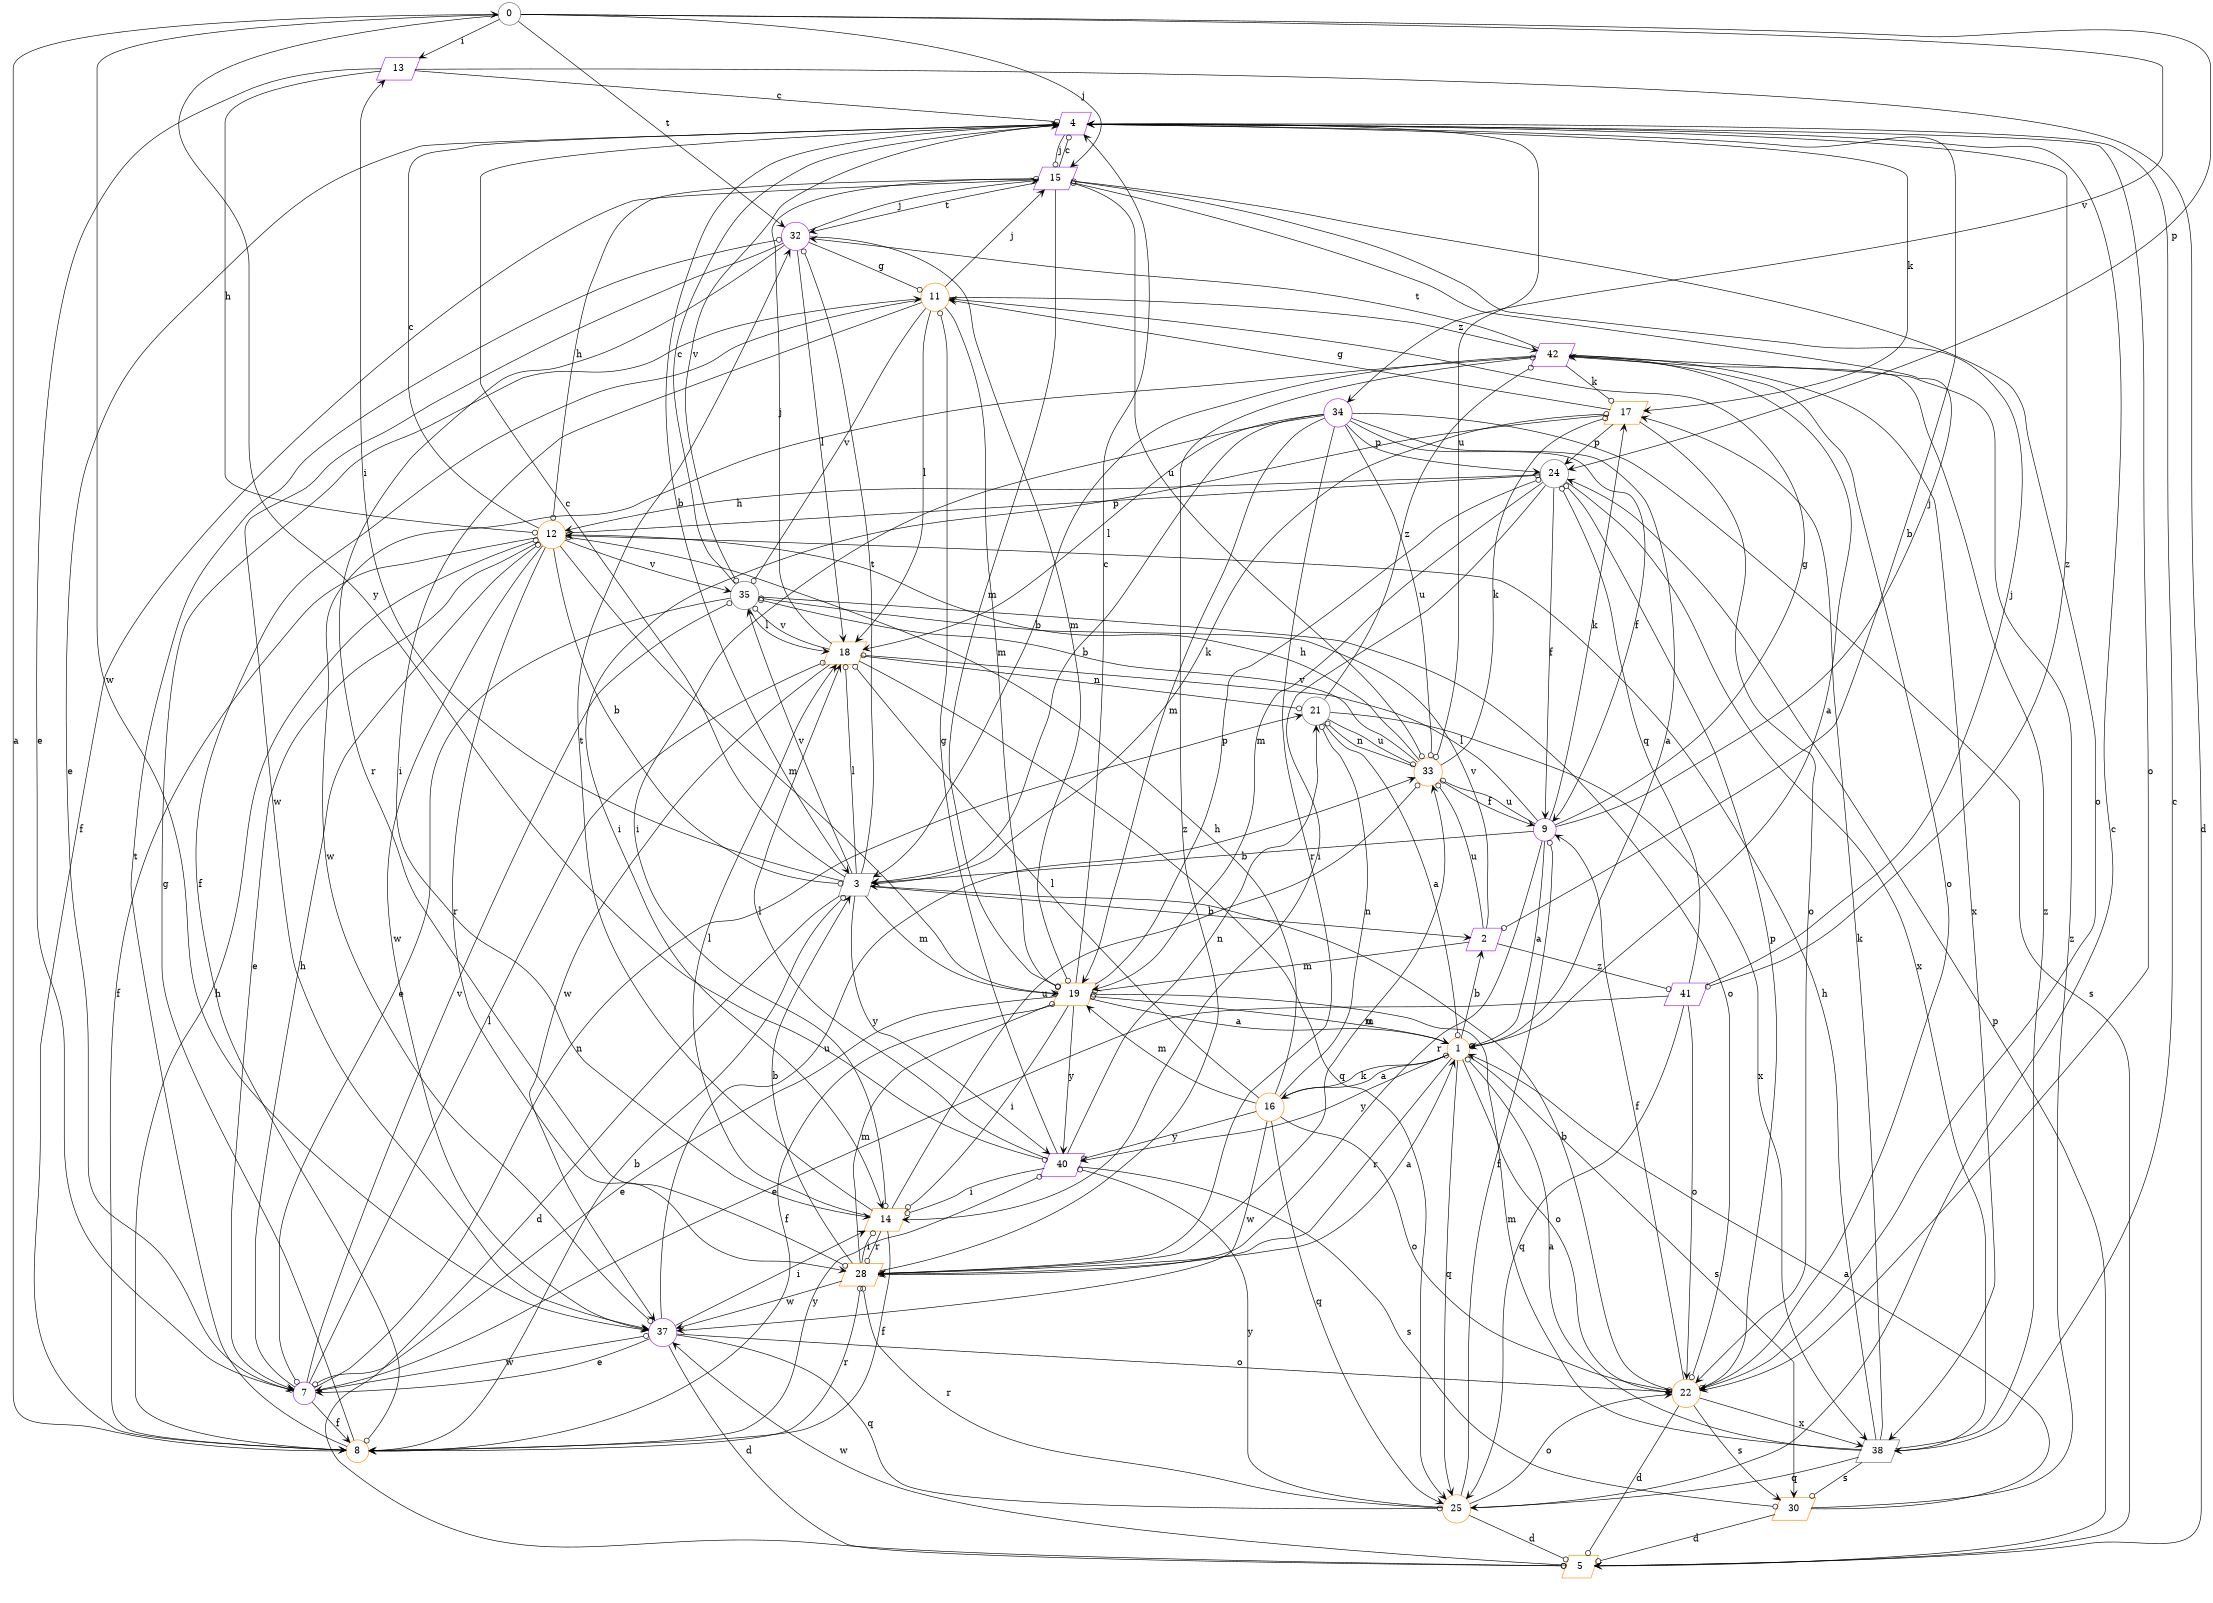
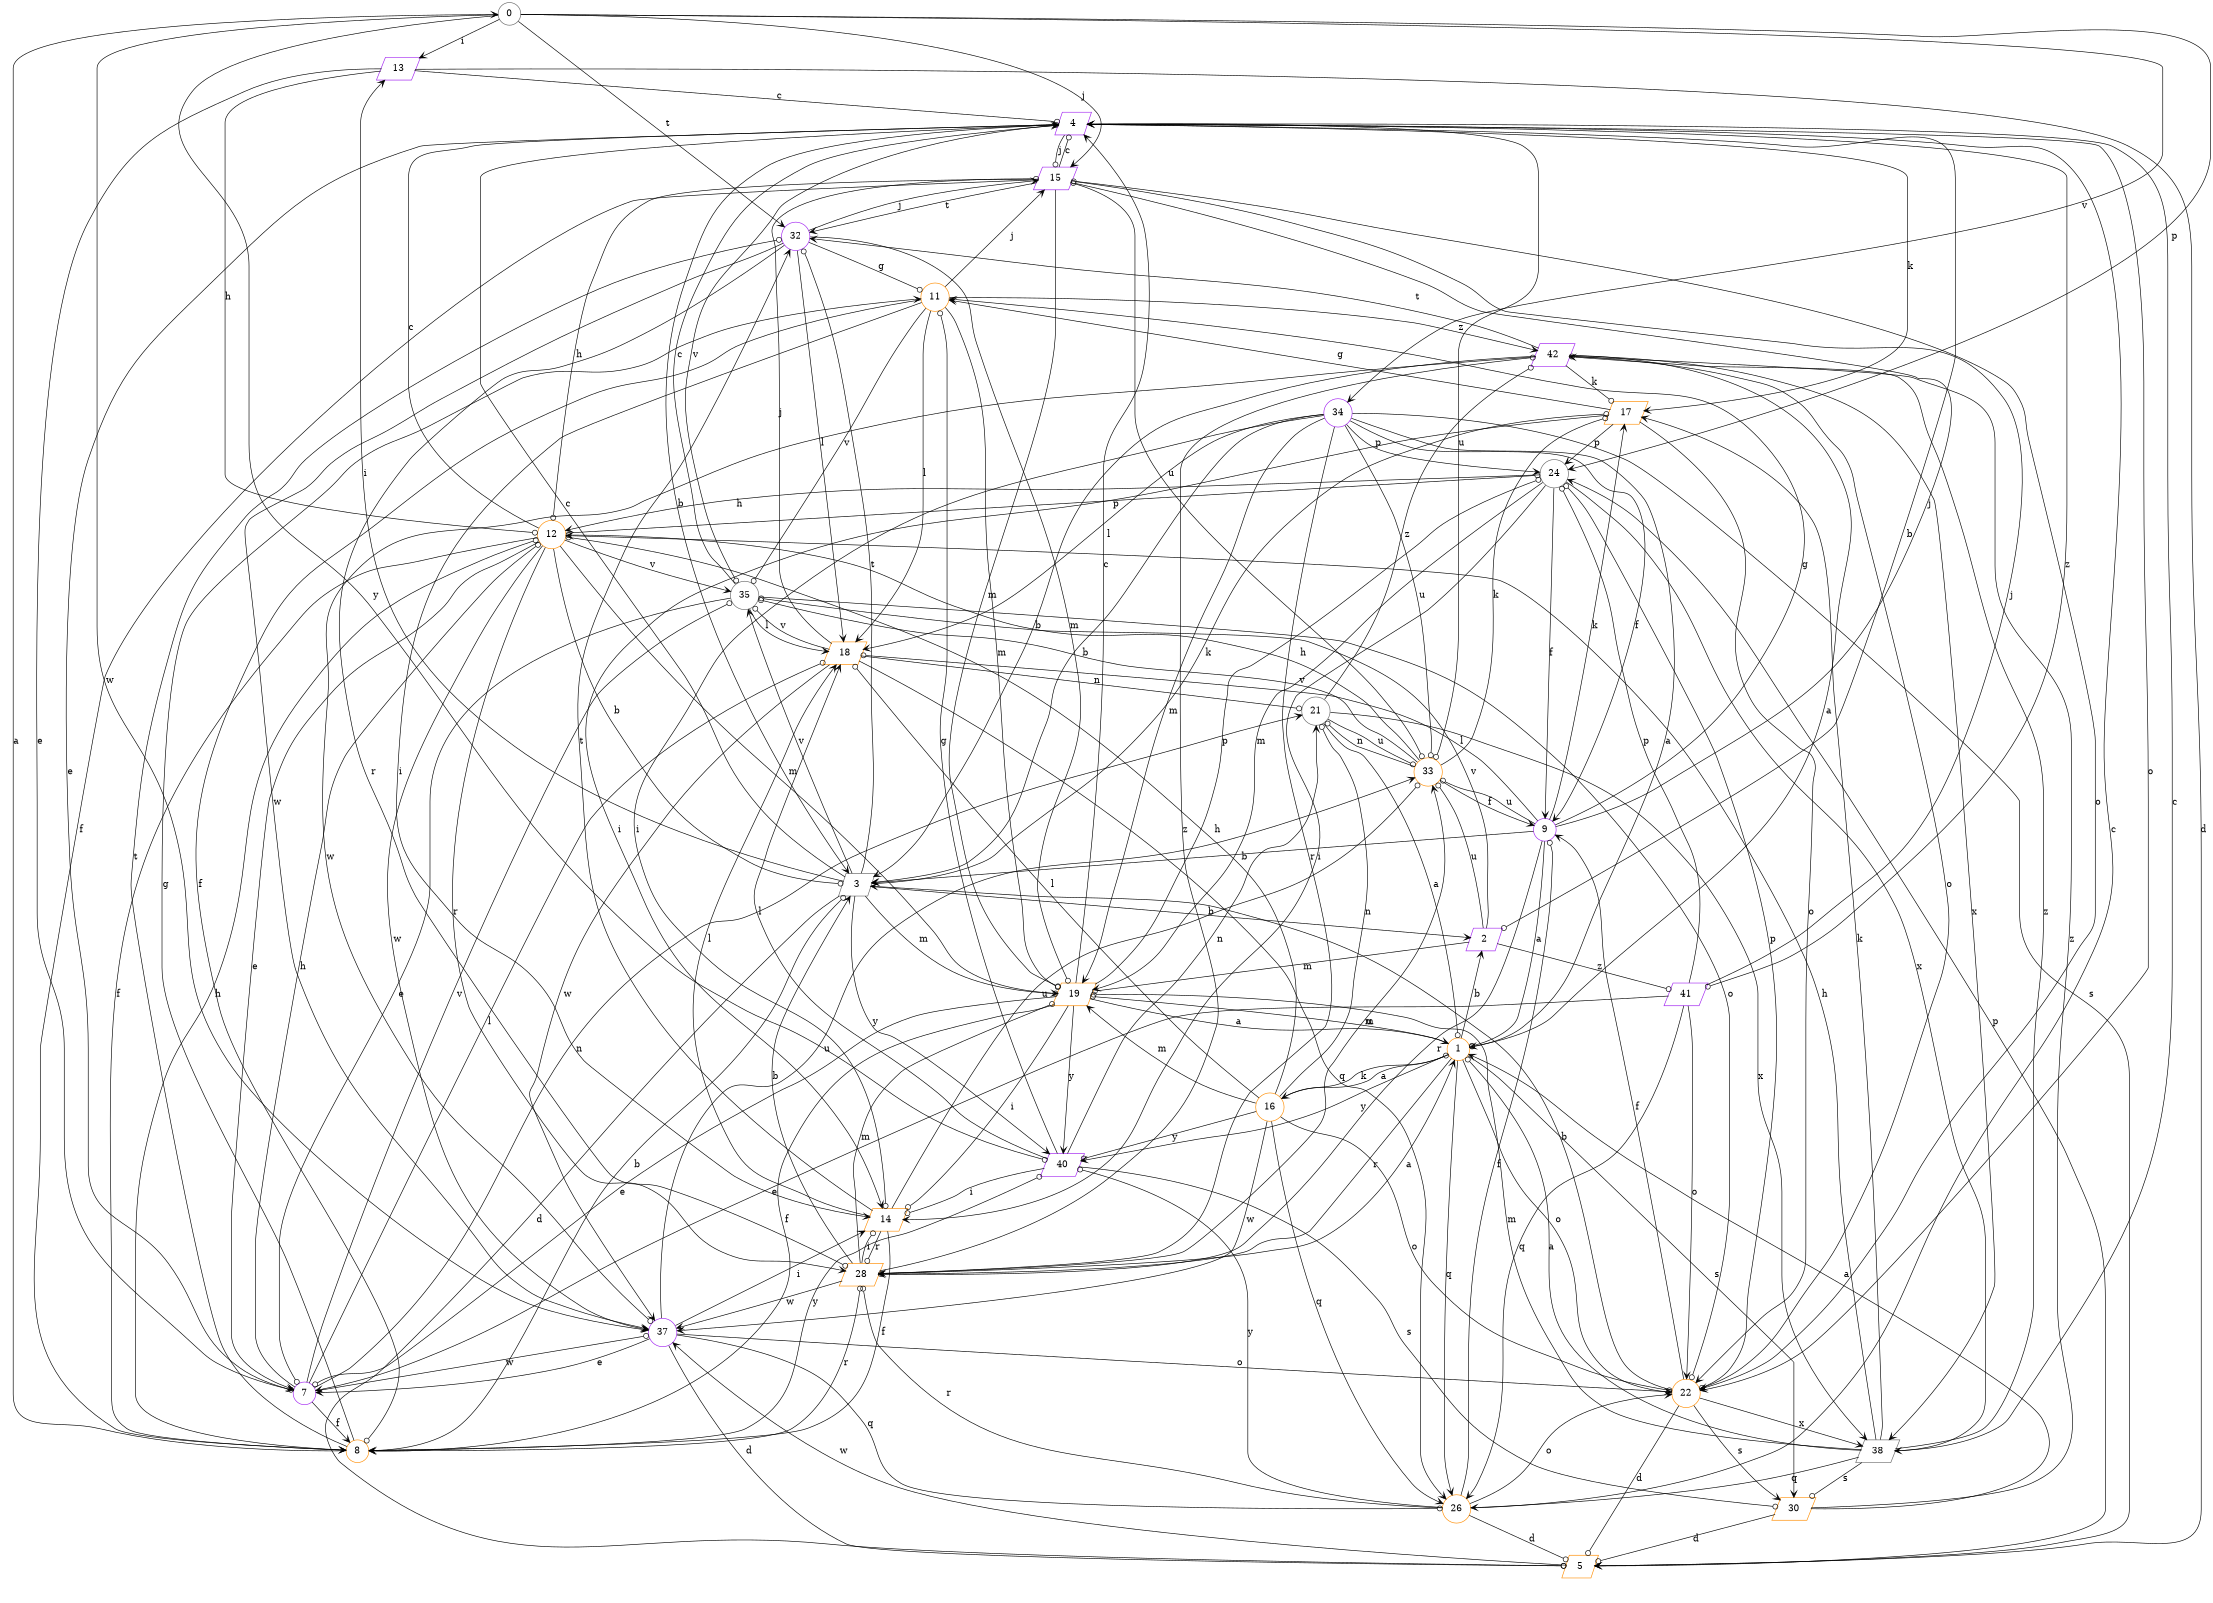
  strict digraph {
    node [color=darkorange shape=circle]
    edge [arrowhead=vee]
    0 [color=gray40]
    13 [color=purple shape=parallelogram]
    15 [color=purple shape=parallelogram]
    24 [color=gray40]
    32 [color=purple]
    34 [color=purple]
    37 [color=purple]
    40 [color=purple shape=parallelogram]
    4 [color=purple shape=parallelogram]
    5 [shape=parallelogram]
    7 [color=purple]
    12
    19 [shape=parallelogram]
    22
    33
    8
    9 [color=purple]
    14 [shape=parallelogram]
    38 [color=gray40 shape=parallelogram]
    28 [shape=parallelogram]
    18 [shape=parallelogram]
    11
    1
    3 [color=gray40 shape=parallelogram]
-   26 [label=25]
+   26
    30 [shape=parallelogram]
    21 [color=gray40]
    2 [color=purple shape=parallelogram]
    16
    35 [color=gray40]
    41 [color=purple shape=parallelogram]
    42 [color=purple shape=parallelogram]
    17 [shape=parallelogram]
    0 -> 13 [label=i]
    0 -> 15 [label=j]
    0 -> 24 [label=p]
    0 -> 32 [label=t]
    0 -> 34 [label=v]
    0 -> 37 [label=w]
    0 -> 40 [arrowhead=odot label=y]
    13 -> 4 [arrowhead=odot label=c]
    13 -> 5 [label=d]
    13 -> 7 [arrowhead=odot label=e]
    13 -> 12 [arrowhead=odot label=h]
    15 -> 32 [label=t]
    15 -> 4 [arrowhead=odot label=c]
    15 -> 12 [arrowhead=odot label=h]
    15 -> 19 [arrowhead=odot label=m]
    15 -> 22 [label=o]
    15 -> 33 [arrowhead=odot label=u]
    15 -> 8 [label=f]
    24 -> 12 [label=h]
    24 -> 19 [label=m]
    24 -> 9 [label=f]
    24 -> 14 [label=i]
    24 -> 38 [label=x]
    32 -> 15 [label=j]
    32 -> 37 [label=w]
    32 -> 19 [arrowhead=odot label=m]
    32 -> 28 [arrowhead=odot label=r]
    32 -> 18 [label=l]
    32 -> 11 [arrowhead=odot label=g]
    34 -> 24 [label=p]
    34 -> 5 [label=s]
    34 -> 19 [label=m]
    34 -> 33 [arrowhead=odot label=u]
    34 -> 9 [label=f]
    34 -> 14 [arrowhead=odot label=i]
    34 -> 28 [label=r]
    34 -> 18 [label=l]
    34 -> 1 [label=a]
    34 -> 3 [label=b]
    37 -> 5 [arrowhead=odot label=d]
    37 -> 7 [label=e]
    37 -> 22 [label=o]
    37 -> 33 [label=u]
    37 -> 14 [label=i]
    37 -> 26 [arrowhead=odot label=q]
    40 -> 14 [arrowhead=odot label=i]
    40 -> 18 [label=l]
    40 -> 11 [arrowhead=odot label=g]
    40 -> 30 [arrowhead=odot label=s]
    40 -> 21 [label=n]
    4 -> 15 [arrowhead=odot label=j]
    4 -> 7 [label=e]
    4 -> 22 [label=o]
    4 -> 33 [arrowhead=odot label=u]
    4 -> 3 [label=b]
    4 -> 2 [arrowhead=odot label=b]
    4 -> 35 [arrowhead=odot label=v]
    4 -> 41 [arrowhead=odot label=z]
    4 -> 17 [label=k]
    5 -> 24 [label=p]
    5 -> 37 [label=w]
    7 -> 37 [arrowhead=odot label=w]
    7 -> 12 [arrowhead=odot label=h]
    7 -> 8 [label=f]
    7 -> 18 [arrowhead=odot label=l]
    7 -> 21 [label=n]
    7 -> 35 [arrowhead=odot label=v]
    12 -> 24 [arrowhead=odot label=p]
    12 -> 37 [label=w]
    12 -> 4 [label=c]
    12 -> 7 [label=e]
    12 -> 19 [label=m]
    12 -> 8 [label=f]
    12 -> 28 [label=r]
    12 -> 3 [arrowhead=odot label=b]
    12 -> 35 [label=v]
    19 -> 24 [arrowhead=odot label=p]
    19 -> 40 [label=y]
    19 -> 4 [label=c]
    19 -> 7 [arrowhead=odot label=e]
    19 -> 8 [label=f]
    19 -> 14 [arrowhead=odot label=i]
    19 -> 1 [label=a]
    22 -> 24 [arrowhead=odot label=p]
    22 -> 5 [arrowhead=odot label=d]
    22 -> 9 [label=f]
    22 -> 38 [label=x]
    22 -> 3 [label=b]
    22 -> 30 [label=s]
    33 -> 12 [arrowhead=odot label=h]
    33 -> 9 [label=f]
    33 -> 21 [arrowhead=odot label=n]
    33 -> 35 [arrowhead=odot label=v]
    33 -> 17 [arrowhead=odot label=k]
    8 -> 0 [label=a]
    8 -> 32 [arrowhead=odot label=t]
    8 -> 40 [arrowhead=odot label=y]
    8 -> 12 [arrowhead=odot label=h]
    8 -> 28 [arrowhead=odot label=r]
    8 -> 11 [label=g]
    8 -> 3 [arrowhead=odot label=b]
    9 -> 15 [arrowhead=odot label=j]
    9 -> 33 [arrowhead=odot label=u]
    9 -> 28 [label=r]
    9 -> 18 [arrowhead=odot label=l]
    9 -> 11 [label=g]
    9 -> 1 [arrowhead=odot label=a]
    9 -> 3 [label=b]
    9 -> 17 [label=k]
    14 -> 32 [label=t]
    14 -> 33 [arrowhead=odot label=u]
    14 -> 8 [label=f]
    14 -> 28 [arrowhead=odot label=r]
    14 -> 18 [label=l]
    38 -> 4 [label=c]
    38 -> 12 [label=h]
    38 -> 19 [arrowhead=odot label=m]
    38 -> 1 [arrowhead=odot label=a]
    38 -> 26 [label=q]
    38 -> 30 [arrowhead=odot label=s]
    38 -> 42 [label=z]
    38 -> 17 [label=k]
    28 -> 37 [label=w]
    28 -> 19 [arrowhead=odot label=m]
    28 -> 33 [label=u]
    28 -> 14 [arrowhead=odot label=i]
    28 -> 1 [label=a]
    28 -> 3 [label=b]
    28 -> 42 [arrowhead=odot label=z]
    18 -> 15 [arrowhead=odot label=j]
    18 -> 37 [label=w]
    18 -> 26 [label=q]
    18 -> 21 [arrowhead=odot label=n]
    18 -> 35 [arrowhead=odot label=v]
    11 -> 15 [label=j]
    11 -> 19 [arrowhead=odot label=m]
    11 -> 8 [arrowhead=odot label=f]
    11 -> 14 [label=i]
    11 -> 18 [label=l]
    11 -> 35 [arrowhead=odot label=v]
    11 -> 42 [label=z]
    1 -> 40 [label=y]
    1 -> 19 [arrowhead=odot label=m]
    1 -> 22 [arrowhead=odot label=o]
    1 -> 28 [arrowhead=odot label=r]
    1 -> 26 [label=q]
    1 -> 30 [label=s]
    1 -> 2 [label=b]
    1 -> 16 [label=k]
    3 -> 13 [label=i]
    3 -> 32 [arrowhead=odot label=t]
    3 -> 40 [label=y]
    3 -> 4 [arrowhead=odot label=c]
    3 -> 5 [arrowhead=odot label=d]
    3 -> 19 [arrowhead=odot label=m]
-   3 -> 18 [arrowhead=odot label=l]
    3 -> 2 [label=b]
    3 -> 35 [label=v]
    3 -> 17 [arrowhead=odot label=k]
    26 -> 40 [arrowhead=odot label=y]
    26 -> 4 [label=c]
    26 -> 5 [arrowhead=odot label=d]
    26 -> 22 [label=o]
    26 -> 9 [arrowhead=odot label=f]
    26 -> 28 [arrowhead=odot label=r]
    30 -> 5 [arrowhead=odot label=d]
    30 -> 1 [label=a]
    30 -> 42 [arrowhead=odot label=z]
    21 -> 33 [arrowhead=odot label=u]
    21 -> 38 [label=x]
    21 -> 1 [arrowhead=odot label=a]
    21 -> 42 [arrowhead=odot label=z]
    2 -> 19 [arrowhead=odot label=m]
    2 -> 33 [arrowhead=odot label=u]
    2 -> 35 [arrowhead=odot label=v]
    2 -> 41 [arrowhead=odot label=z]
    16 -> 37 [label=w]
    16 -> 40 [arrowhead=odot label=y]
    16 -> 12 [arrowhead=odot label=h]
    16 -> 19 [label=m]
    16 -> 22 [arrowhead=odot label=o]
    16 -> 18 [arrowhead=odot label=l]
    16 -> 1 [arrowhead=odot label=a]
    16 -> 26 [label=q]
    16 -> 21 [arrowhead=odot label=n]
    35 -> 4 [label=c]
    35 -> 7 [arrowhead=odot label=e]
    35 -> 22 [arrowhead=odot label=o]
    35 -> 18 [label=l]
    41 -> 15 [arrowhead=odot label=j]
-   41 -> 24 [arrowhead=odot label=q]
+   41 -> 24 [arrowhead=odot label=p]
    41 -> 7 [label=e]
    41 -> 22 [label=o]
    41 -> 26 [label=q]
    42 -> 32 [label=t]
    42 -> 37 [arrowhead=odot label=w]
    42 -> 22 [arrowhead=odot label=o]
    42 -> 38 [label=x]
    42 -> 1 [arrowhead=odot label=a]
    42 -> 3 [label=b]
    42 -> 17 [arrowhead=odot label=k]
    17 -> 24 [label=p]
    17 -> 22 [label=o]
    17 -> 14 [label=i]
    17 -> 11 [label=g]
  }
